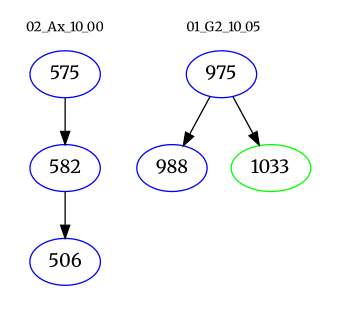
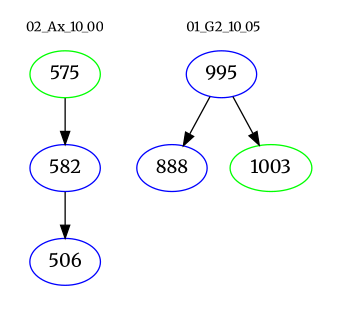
  digraph {
    fontname=Merriweather
    node [color=blue fontname=Merriweather]
    edge [color=black fontname=Merriweather]
    n1 [label=582]
-   n2 [label=575]
+   n2 [color=green label=575]
    n3 [label=506]
-   n4 [label=975]
-   n5 [label=988]
-   n6 [color=green label=1033]
+   n4 [label=995]
+   n5 [label=888]
+   n6 [color=green label=1003]
    subgraph cluster_1 {
      color=white
      fontsize=10
      label="02_Ax_10_00"
      n1
      n2
      n3
    }
    subgraph cluster_2 {
      color=white
      fontsize=10
      label="01_G2_10_05"
      n4
      n5
      n6
    }
    n1 -> n3
    n2 -> n1
    n4 -> n5
    n4 -> n6
  }
